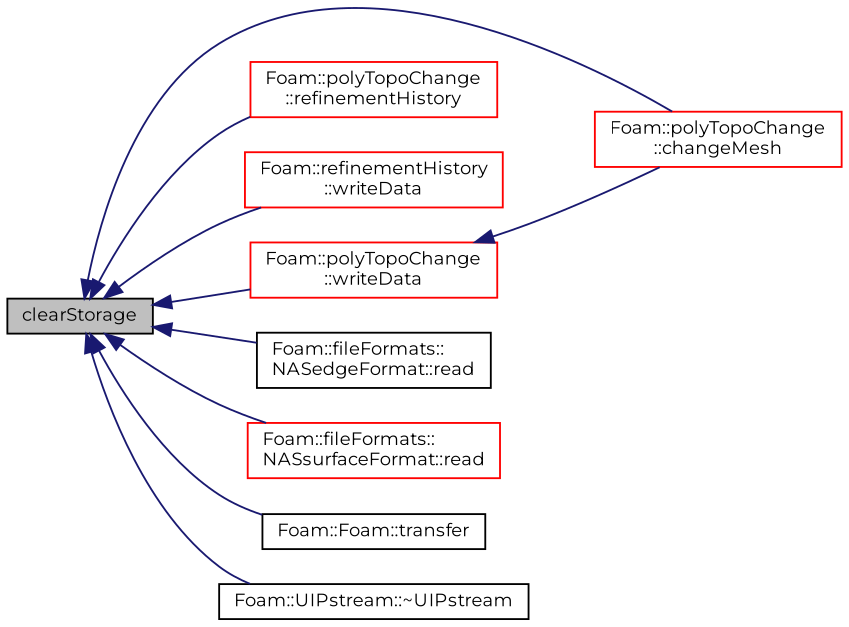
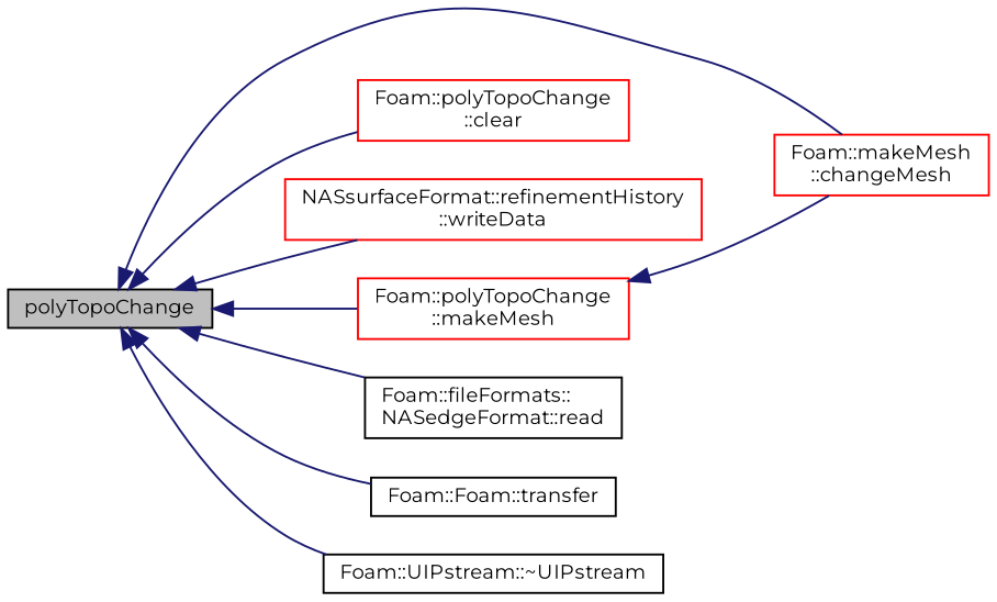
  digraph {
    fontname=Montserrat
    rankdir=LR
    node [color=red fontname=Montserrat fontsize=10 shape=record]
    edge [color=midnightblue dir=back fontname=Montserrat fontsize=10 labelfontname=Helvetica labelfontsize=10 style=solid]
-   n1 [color=black fillcolor=grey75 fontcolor=black height=0.2 label=clearStorage style=filled width=0.4]
-   n2 [height=0.2 label="Foam::polyTopoChange\l::changeMesh" width=0.4]
-   n3 [height=0.2 label="Foam::polyTopoChange\l::refinementHistory" width=0.4]
-   n4 [height=0.2 label="Foam::refinementHistory\l::writeData" width=0.4]
-   n5 [height=0.2 label="Foam::polyTopoChange\l::writeData" width=0.4]
+   n1 [color=black fillcolor=grey75 fontcolor=black height=0.2 label=polyTopoChange style=filled width=0.4]
+   n2 [height=0.2 label="Foam::makeMesh\l::changeMesh" width=0.4]
+   n3 [height=0.2 label="Foam::polyTopoChange\l::clear" width=0.4]
+   n4 [height=0.2 label="NASsurfaceFormat::refinementHistory\l::writeData" width=0.4]
+   n5 [height=0.2 label="Foam::polyTopoChange\l::makeMesh" width=0.4]
    n6 [color=black height=0.2 label="Foam::fileFormats::\lNASedgeFormat::read" width=0.4]
-   n7 [height=0.2 label="Foam::fileFormats::\lNASsurfaceFormat::read" width=0.4]
    n8 [color=black height=0.2 label="Foam::Foam::transfer" width=0.4]
    n9 [color=black height=0.2 label="Foam::UIPstream::~UIPstream" width=0.4]
    n1 -> n2
    n1 -> n3
    n1 -> n4
    n1 -> n5
    n1 -> n6
-   n1 -> n7
    n1 -> n8
    n1 -> n9
    n5 -> n2
  }
